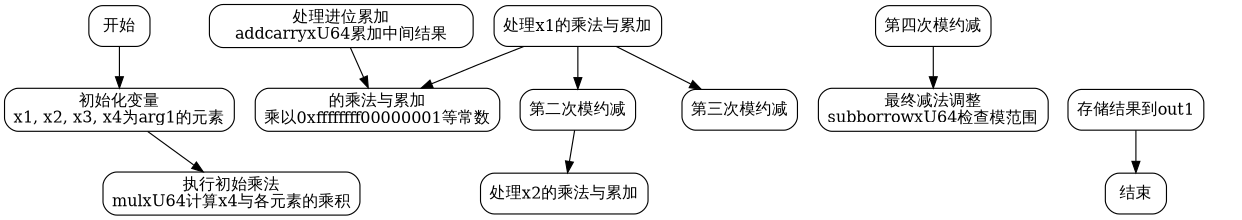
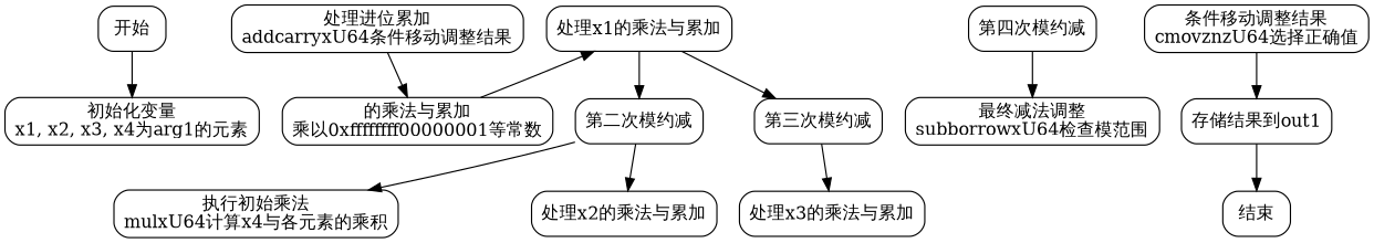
  digraph {
    node [shape=rectangle style=rounded]
    n1 [label="开始"]
    n2 [label="初始化变量\nx1, x2, x3, x4为arg1的元素"]
    n3 [label="执行初始乘法\nmulxU64计算x4与各元素的乘积"]
-   n4 [label="处理进位累加\naddcarryxU64累加中间结果"]
+   n4 [label="处理进位累加\naddcarryxU64条件移动调整结果"]
    n5 [label="的乘法与累加\n乘以0xffffffff00000001等常数"]
    n6 [label="处理x1的乘法与累加"]
    n7 [label="第二次模约减"]
    n8 [label="第三次模约减"]
    n9 [label="处理x2的乘法与累加"]
+   n10 [label="处理x3的乘法与累加"]
    n11 [label="第四次模约减"]
    n12 [label="最终减法调整\nsubborrowxU64检查模范围"]
+   n13 [label="条件移动调整结果\ncmovznzU64选择正确值"]
    n14 [label="存储结果到out1"]
    n15 [label="结束"]
    n1 -> n2
-   n2 -> n3
+   n7 -> n3
    n4 -> n5
-   n6 -> n5
+   n5 -> n6
    n6 -> n7
    n6 -> n8
    n7 -> n9
+   n8 -> n10
    n11 -> n12
+   n13 -> n14
    n14 -> n15
  }
